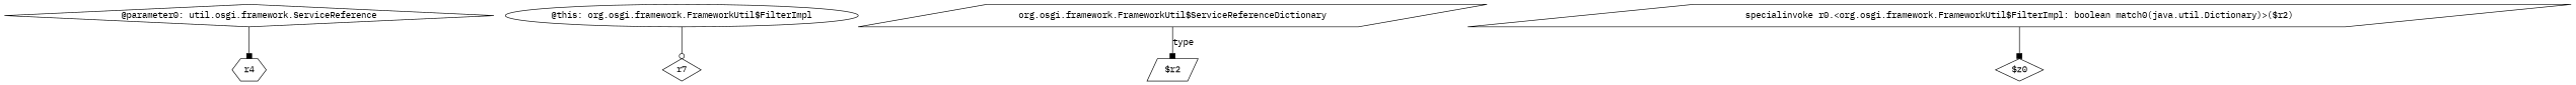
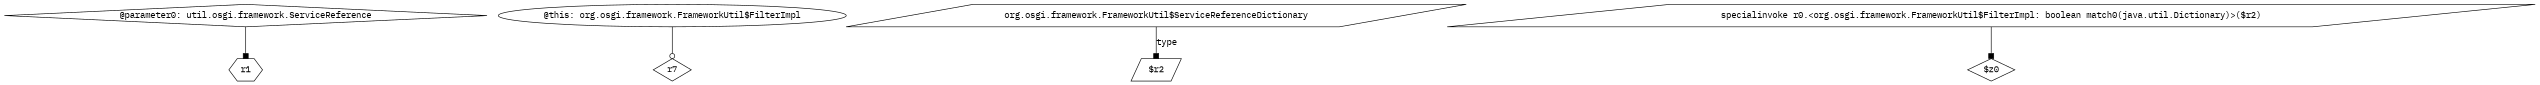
  digraph {
    fontname="IBM Plex Mono"
    node [fontname="IBM Plex Mono" shape=diamond]
    edge [arrowhead=box fontname="IBM Plex Mono"]
    n1 [label="@parameter0: util.osgi.framework.ServiceReference"]
-   n2 [label=r4 shape=hexagon]
+   n2 [label=r1 shape=hexagon]
    n3 [label="@this: org.osgi.framework.FrameworkUtil$FilterImpl" shape=ellipse]
    n4 [label=r7]
    n5 [label="org.osgi.framework.FrameworkUtil$ServiceReferenceDictionary" shape=parallelogram]
    n6 [label="$r2" shape=parallelogram]
    n7 [label="specialinvoke r0.<org.osgi.framework.FrameworkUtil$FilterImpl: boolean match0(java.util.Dictionary)>($r2)" shape=parallelogram]
    n8 [label="$z0"]
    n1 -> n2
    n3 -> n4 [arrowhead=odot]
    n5 -> n6 [label=type]
    n7 -> n8
  }
